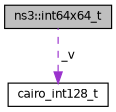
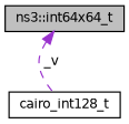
  digraph {
    node [color=black fontname=Helvetica fontsize=10 shape=record style=filled]
    n1 [fillcolor=grey75 fontcolor=black height=0.2 label="ns3::int64x64_t" width=0.4]
    n2 [fillcolor=white height=0.2 label=cairo_int128_t width=0.4]
-   n2 -> n1 [color=darkorchid3 dir=back fontname=Helvetica fontsize=10 label=" _v" labelfontname=Helvetica labelfontsize=10 style=dashed]
+   n1 -> n2 [color=darkorchid3 dir=back fontname=Helvetica fontsize=10 label=" _v" labelfontname=Helvetica labelfontsize=10 style=dashed]
  }
